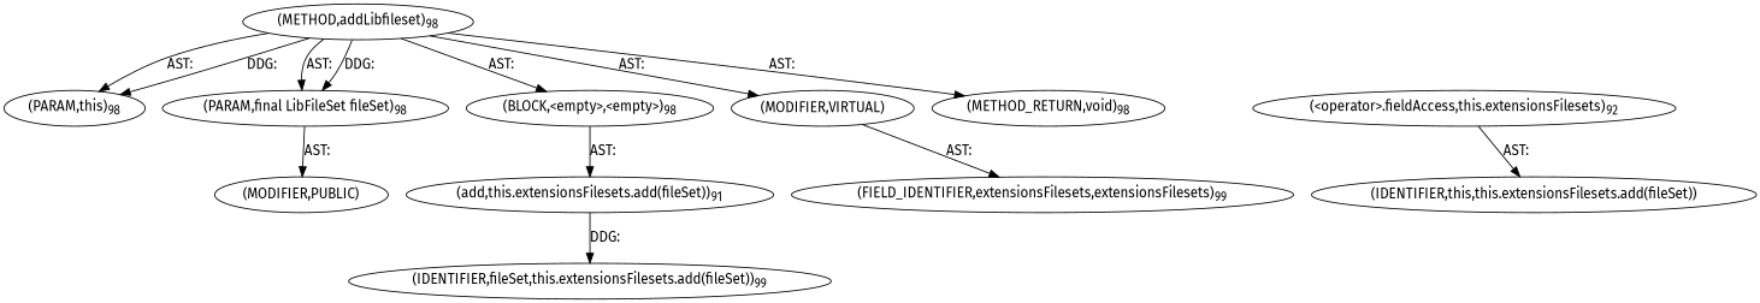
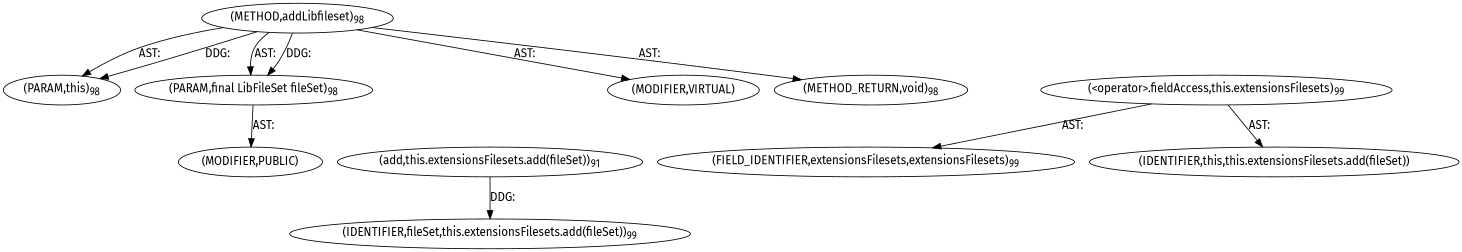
  digraph {
    fontname="Fira Sans"
    node [fontname="Fira Sans"]
    edge [fontname="Fira Sans"]
    n1 [label=<(METHOD,addLibfileset)<SUB>98</SUB>>]
    n2 [label=<(PARAM,this)<SUB>98</SUB>>]
    n3 [label=<(PARAM,final LibFileSet fileSet)<SUB>98</SUB>>]
-   n4 [label=<(BLOCK,&lt;empty&gt;,&lt;empty&gt;)<SUB>98</SUB>>]
    n5 [label=<(MODIFIER,VIRTUAL)>]
    n6 [label=<(METHOD_RETURN,void)<SUB>98</SUB>>]
    n7 [label=<(MODIFIER,PUBLIC)>]
    n8 [label=<(add,this.extensionsFilesets.add(fileSet))<SUB>91</SUB>>]
    n9 [label=<(IDENTIFIER,fileSet,this.extensionsFilesets.add(fileSet))<SUB>99</SUB>>]
-   n10 [label=<(&lt;operator&gt;.fieldAccess,this.extensionsFilesets)<SUB>92</SUB>>]
+   n10 [label=<(&lt;operator&gt;.fieldAccess,this.extensionsFilesets)<SUB>99</SUB>>]
    n11 [label=<(IDENTIFIER,this,this.extensionsFilesets.add(fileSet))>]
    n12 [label=<(FIELD_IDENTIFIER,extensionsFilesets,extensionsFilesets)<SUB>99</SUB>>]
    n1 -> n2 [label="AST: "]
    n1 -> n2 [label="DDG: "]
    n1 -> n3 [label="AST: "]
    n1 -> n3 [label="DDG: "]
-   n1 -> n4 [label="AST: "]
    n1 -> n5 [label="AST: "]
    n1 -> n6 [label="AST: "]
    n3 -> n7 [label="AST: "]
-   n4 -> n8 [label="AST: "]
    n8 -> n9 [label="DDG: "]
    n10 -> n11 [label="AST: "]
-   n5 -> n12 [label="AST: "]
+   n10 -> n12 [label="AST: "]
  }
